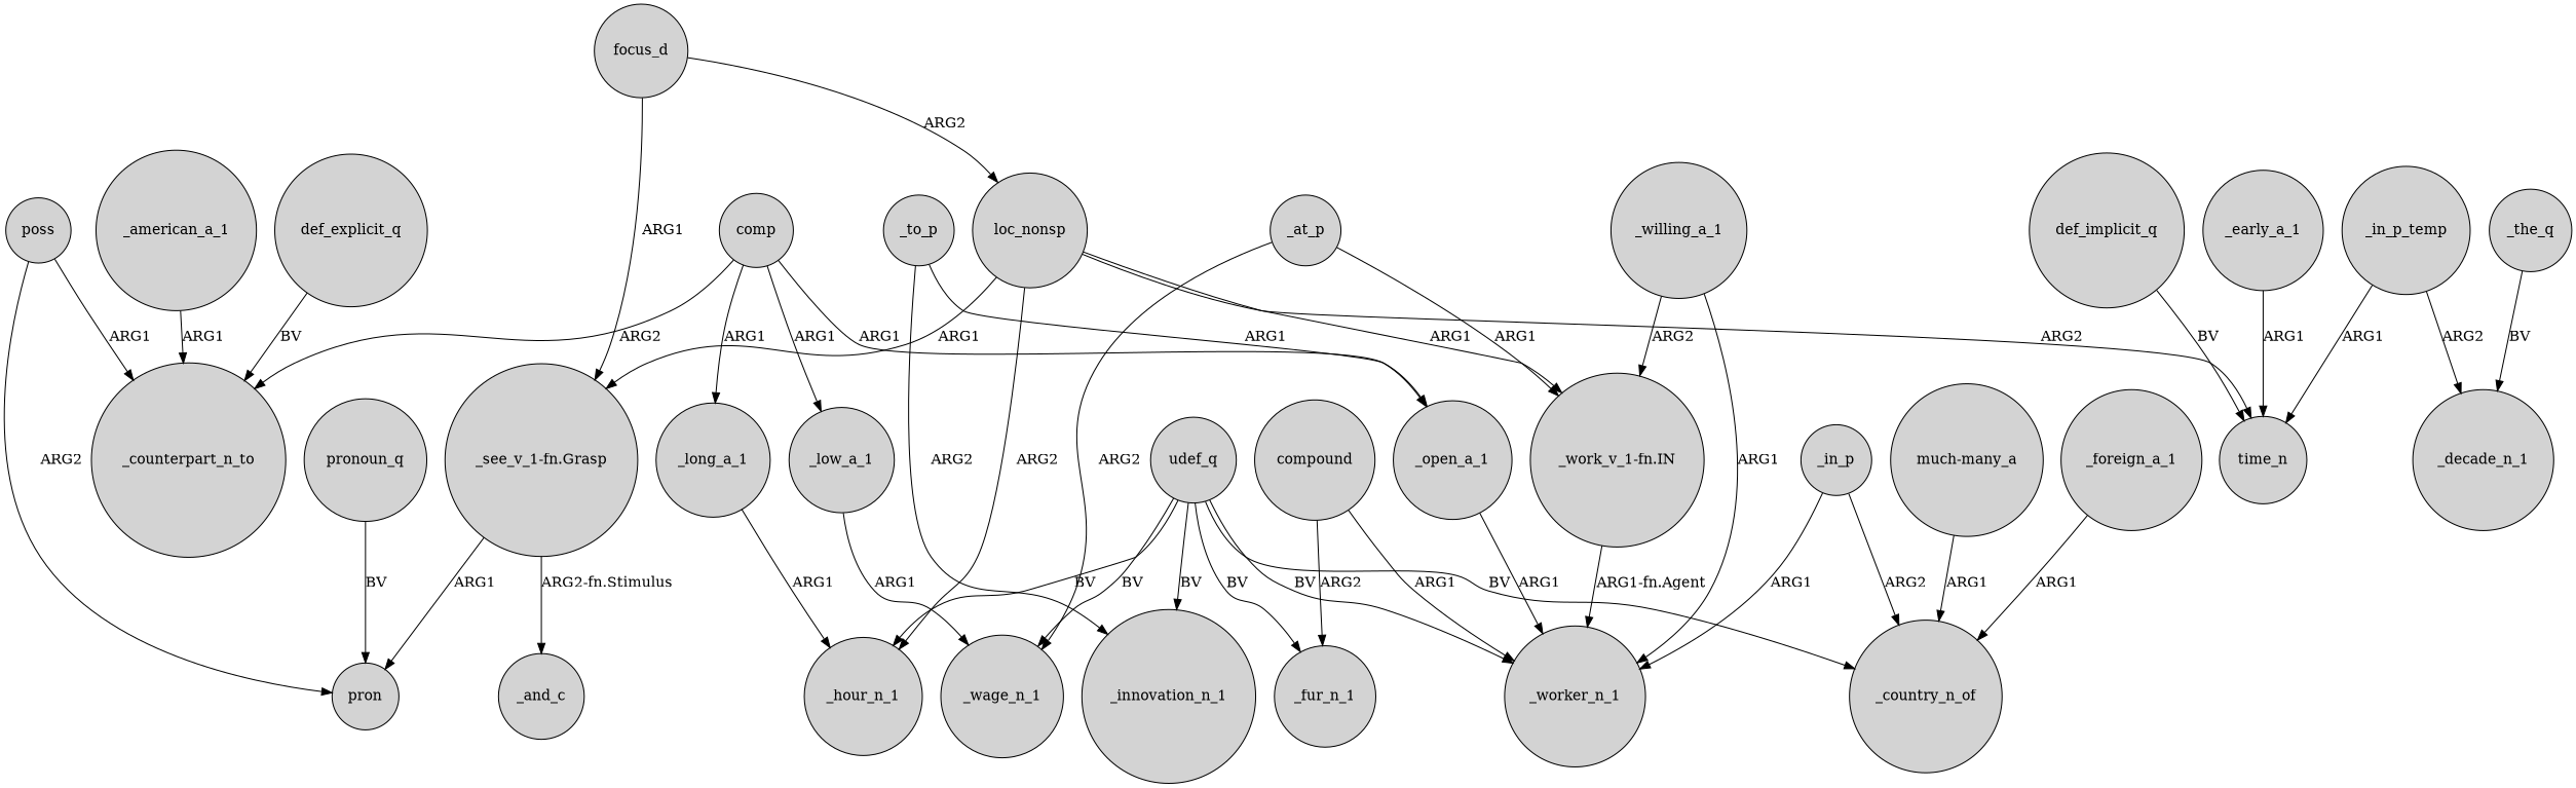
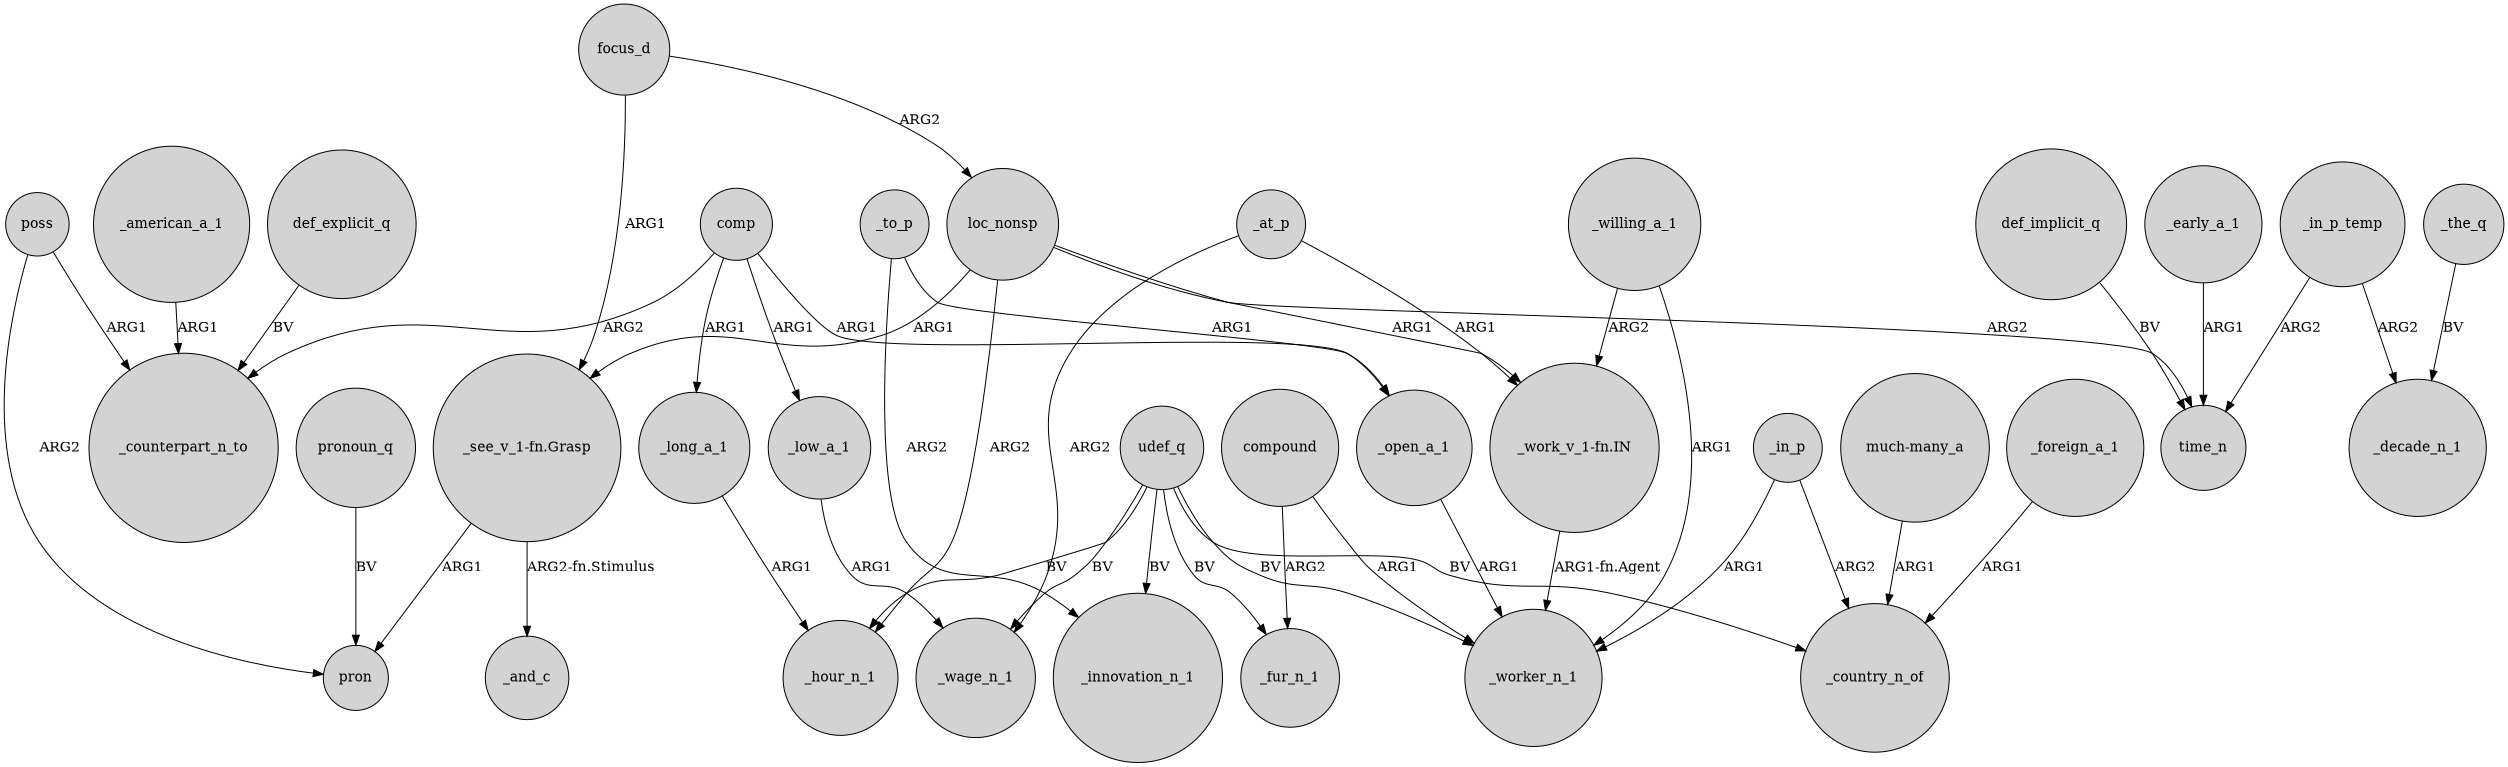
  digraph {
    node [shape=circle style=filled]
    focus_d
    loc_nonsp
    "_see_v_1-fn.Grasp"
    "_work_v_1-fn.IN"
    _hour_n_1
    time_n
    pron
    _and_c
    _worker_n_1
    _willing_a_1
    comp
    _open_a_1
    _counterpart_n_to
    _long_a_1
    _low_a_1
    _wage_n_1
    poss
    udef_q
    _innovation_n_1
    _country_n_of
    _fur_n_1
    _american_a_1
    _to_p
    _in_p
    "much-many_a"
    _at_p
    _in_p_temp
    _decade_n_1
    pronoun_q
    compound
    _foreign_a_1
    _early_a_1
    def_explicit_q
    _the_q
    def_implicit_q
    focus_d -> loc_nonsp [label=ARG2]
    focus_d -> "_see_v_1-fn.Grasp" [label=ARG1]
    loc_nonsp -> "_see_v_1-fn.Grasp" [label=ARG1]
    loc_nonsp -> "_work_v_1-fn.IN" [label=ARG1]
    loc_nonsp -> _hour_n_1 [label=ARG2]
    loc_nonsp -> time_n [label=ARG2]
    "_see_v_1-fn.Grasp" -> pron [label=ARG1]
    "_see_v_1-fn.Grasp" -> _and_c [label="ARG2-fn.Stimulus"]
    "_work_v_1-fn.IN" -> _worker_n_1 [label="ARG1-fn.Agent"]
    _willing_a_1 -> "_work_v_1-fn.IN" [label=ARG2]
    _willing_a_1 -> _worker_n_1 [label=ARG1]
    comp -> _open_a_1 [label=ARG1]
    comp -> _counterpart_n_to [label=ARG2]
    comp -> _long_a_1 [label=ARG1]
    comp -> _low_a_1 [label=ARG1]
    _open_a_1 -> _worker_n_1 [label=ARG1]
    _long_a_1 -> _hour_n_1 [label=ARG1]
    _low_a_1 -> _wage_n_1 [label=ARG1]
    poss -> pron [label=ARG2]
    poss -> _counterpart_n_to [label=ARG1]
    udef_q -> _hour_n_1 [label=BV]
    udef_q -> _worker_n_1 [label=BV]
    udef_q -> _wage_n_1 [label=BV]
    udef_q -> _innovation_n_1 [label=BV]
    udef_q -> _country_n_of [label=BV]
    udef_q -> _fur_n_1 [label=BV]
    _american_a_1 -> _counterpart_n_to [label=ARG1]
    _to_p -> _open_a_1 [label=ARG1]
    _to_p -> _innovation_n_1 [label=ARG2]
    _in_p -> _worker_n_1 [label=ARG1]
    _in_p -> _country_n_of [label=ARG2]
    "much-many_a" -> _country_n_of [label=ARG1]
    _at_p -> "_work_v_1-fn.IN" [label=ARG1]
    _at_p -> _wage_n_1 [label=ARG2]
-   _in_p_temp -> time_n [label=ARG1]
+   _in_p_temp -> time_n [label=ARG2]
    _in_p_temp -> _decade_n_1 [label=ARG2]
    pronoun_q -> pron [label=BV]
    compound -> _worker_n_1 [label=ARG1]
    compound -> _fur_n_1 [label=ARG2]
    _foreign_a_1 -> _country_n_of [label=ARG1]
    _early_a_1 -> time_n [label=ARG1]
    def_explicit_q -> _counterpart_n_to [label=BV]
    _the_q -> _decade_n_1 [label=BV]
    def_implicit_q -> time_n [label=BV]
  }
